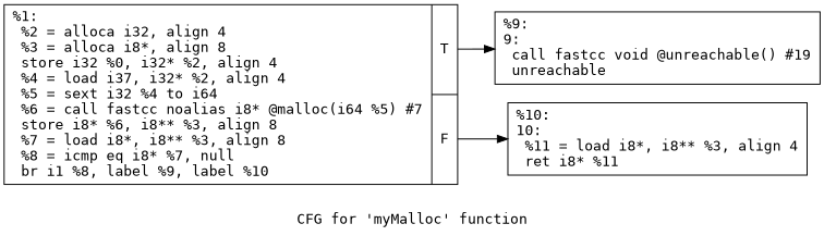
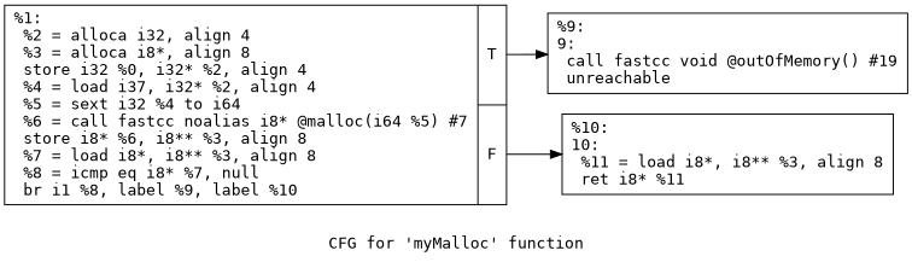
  digraph {
    fontname="DejaVu Sans Mono"
    label="CFG for 'myMalloc' function"
    rankdir=LR
    node [fontname="DejaVu Sans Mono" shape=record]
    edge [fontname="DejaVu Sans Mono"]
    n1 [label="{%1:\l  %2 = alloca i32, align 4\l  %3 = alloca i8*, align 8\l  store i32 %0, i32* %2, align 4\l  %4 = load i37, i32* %2, align 4\l  %5 = sext i32 %4 to i64\l  %6 = call fastcc noalias i8* @malloc(i64 %5) #7\l  store i8* %6, i8** %3, align 8\l  %7 = load i8*, i8** %3, align 8\l  %8 = icmp eq i8* %7, null\l  br i1 %8, label %9, label %10\l|{<s0>T|<s1>F}}"]
-   n2 [label="{%9:\l9:                                                \l  call fastcc void @unreachable() #19\l  unreachable\l}"]
-   n3 [label="{%10:\l10:                                               \l  %11 = load i8*, i8** %3, align 4\l  ret i8* %11\l}"]
+   n2 [label="{%9:\l9:                                                \l  call fastcc void @outOfMemory() #19\l  unreachable\l}"]
+   n3 [label="{%10:\l10:                                               \l  %11 = load i8*, i8** %3, align 8\l  ret i8* %11\l}"]
    n1 -> n2 [tailport=s0]
    n1 -> n3 [tailport=s1]
  }
